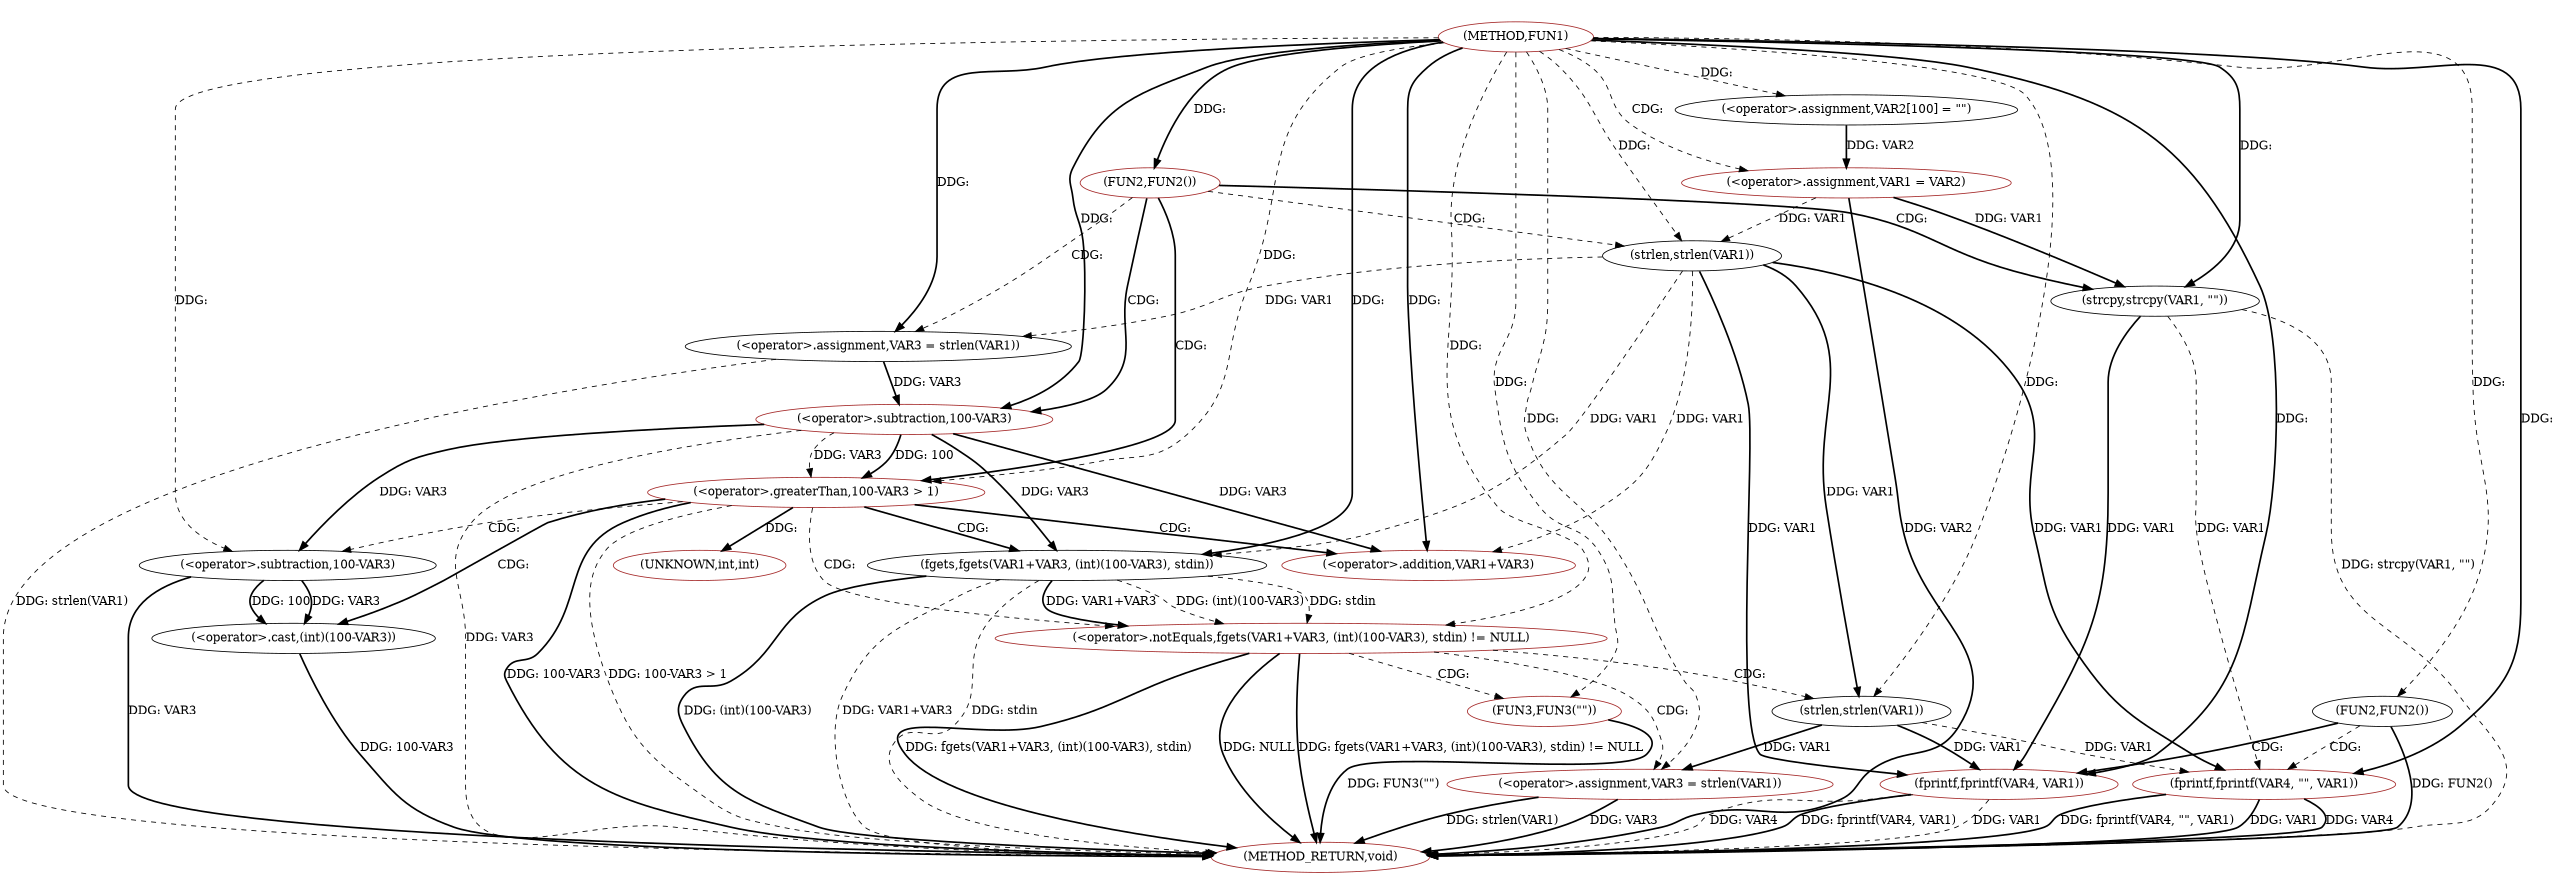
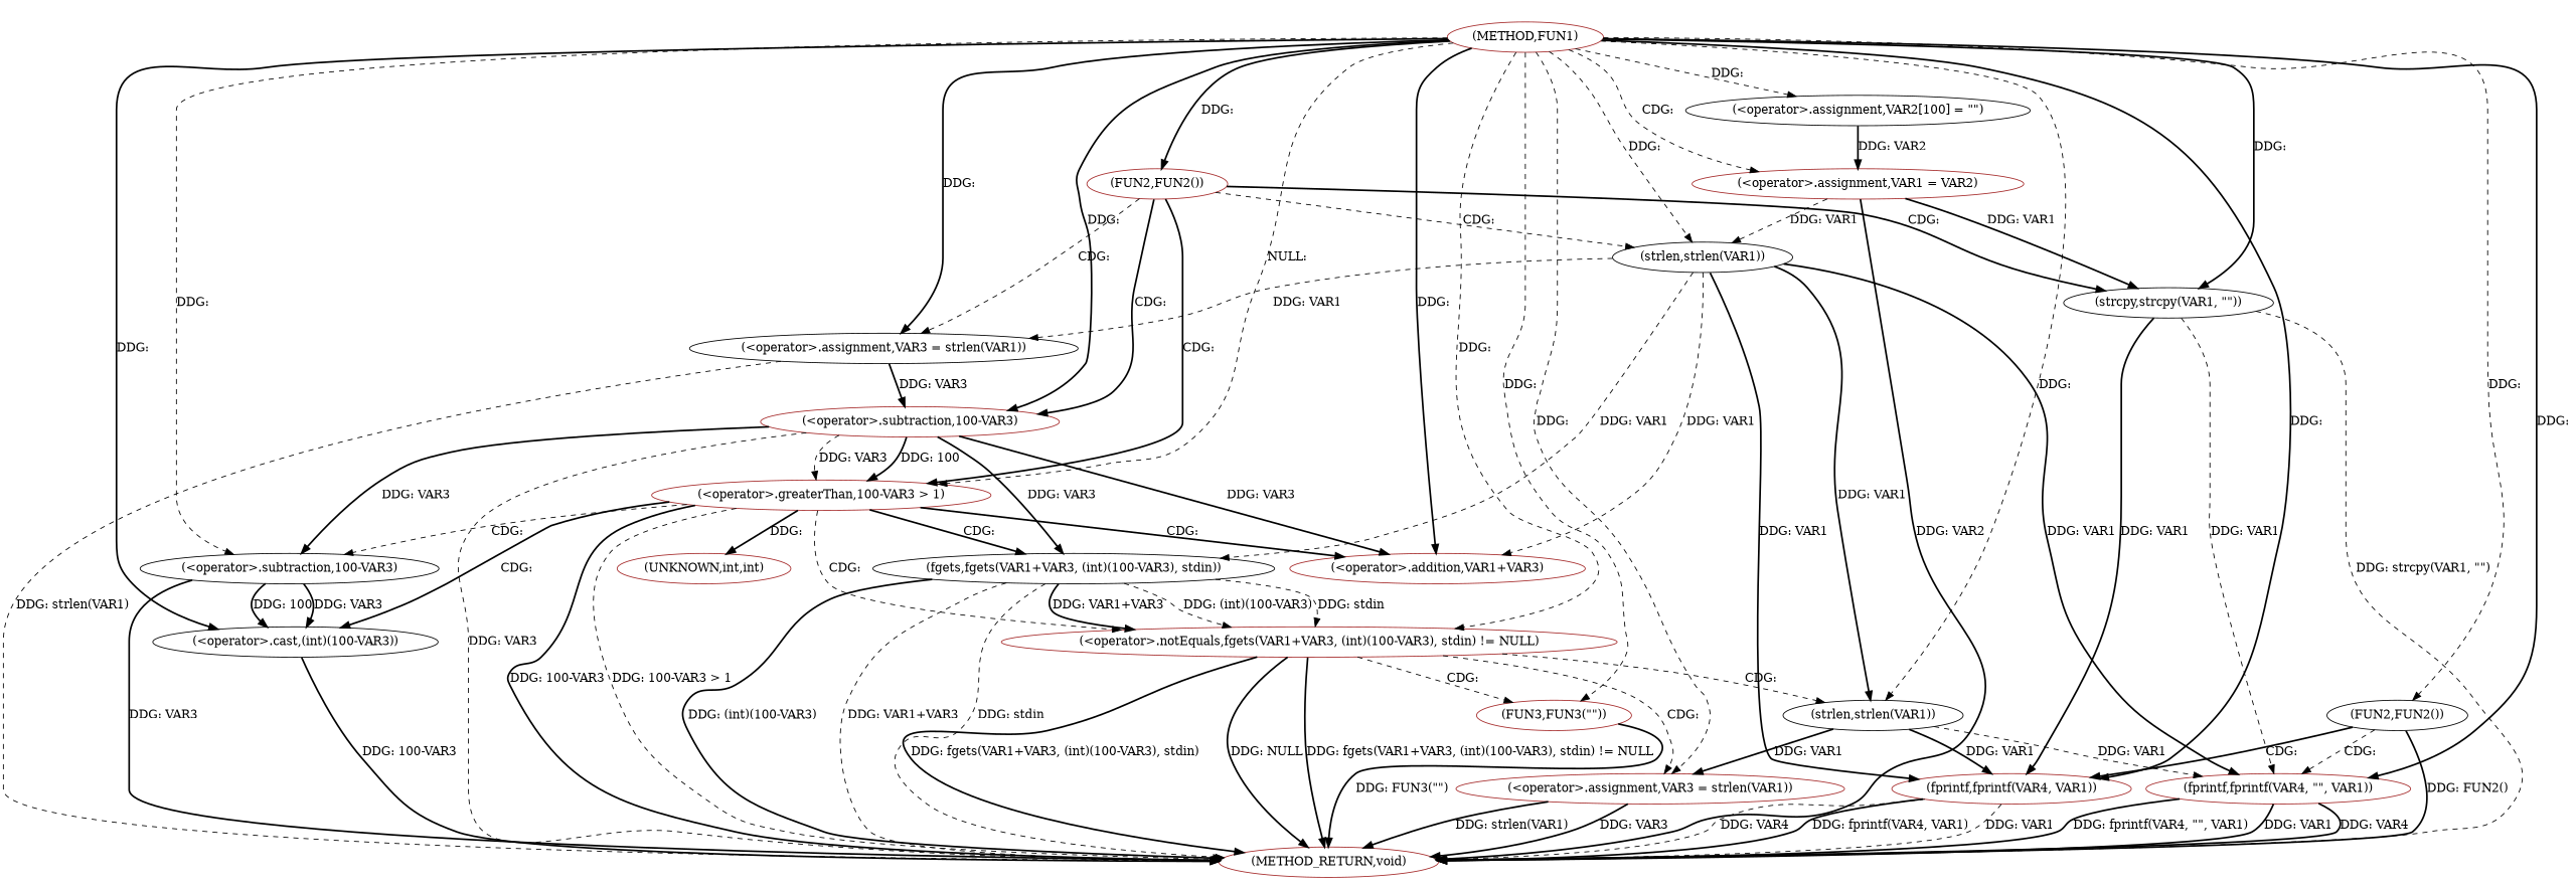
  digraph {
    node [color=brown]
    edge [style=bold]
    n1 [label="(METHOD,FUN1)"]
    n2 [color=black label="(<operator>.assignment,VAR2[100] = \"\")"]
    n3 [label="(<operator>.assignment,VAR1 = VAR2)"]
    n4 [label="(FUN2,FUN2())"]
    n5 [color=black label="(<operator>.assignment,VAR3 = strlen(VAR1))"]
    n6 [color=black label="(strlen,strlen(VAR1))"]
    n7 [label="(<operator>.greaterThan,100-VAR3 > 1)"]
    n8 [label="(<operator>.subtraction,100-VAR3)"]
    n9 [label="(<operator>.notEquals,fgets(VAR1+VAR3, (int)(100-VAR3), stdin) != NULL)"]
    n10 [color=black label="(fgets,fgets(VAR1+VAR3, (int)(100-VAR3), stdin))"]
    n11 [label="(<operator>.addition,VAR1+VAR3)"]
    n12 [color=black label="(<operator>.subtraction,100-VAR3)"]
    n13 [label="(<operator>.assignment,VAR3 = strlen(VAR1))"]
    n14 [color=black label="(strlen,strlen(VAR1))"]
    n15 [label="(FUN3,FUN3(\"\"))"]
    n16 [color=black label="(strcpy,strcpy(VAR1, \"\"))"]
    n17 [color=black label="(FUN2,FUN2())"]
    n18 [label="(fprintf,fprintf(VAR4, VAR1))"]
    n19 [label="(fprintf,fprintf(VAR4, \"\", VAR1))"]
    n20 [label="(METHOD_RETURN,void)"]
    n21 [color=black label="(<operator>.cast,(int)(100-VAR3))"]
    n22 [label="(UNKNOWN,int,int)"]
    n1 -> n2 [label="DDG: " style=dashed]
    n1 -> n3 [label="CDG: " style=dashed]
    n1 -> n4 [label="DDG: "]
    n1 -> n5 [label="DDG: "]
    n1 -> n6 [label="DDG: " style=dashed]
-   n1 -> n7 [label="DDG: " style=dashed]
+   n1 -> n7 [label="NULL: " style=dashed]
    n1 -> n8 [label="DDG: "]
    n1 -> n9 [label="DDG: " style=dashed]
-   n1 -> n10 [label="DDG: "]
+   n1 -> n21 [label="DDG: "]
    n1 -> n11 [label="DDG: "]
    n1 -> n12 [label="DDG: " style=dashed]
    n1 -> n13 [label="DDG: " style=dashed]
    n1 -> n14 [label="DDG: " style=dashed]
    n1 -> n15 [label="DDG: " style=dashed]
    n1 -> n16 [label="DDG: "]
    n1 -> n17 [label="DDG: " style=dashed]
    n1 -> n18 [label="DDG: "]
    n1 -> n19 [label="DDG: "]
    n2 -> n3 [label="DDG: VAR2"]
    n3 -> n6 [label="DDG: VAR1" style=dashed]
    n3 -> n16 [label="DDG: VAR1"]
    n3 -> n20 [label="DDG: VAR2"]
    n4 -> n5 [label="CDG: " style=dashed]
    n4 -> n6 [label="CDG: " style=dashed]
    n4 -> n7 [label="CDG: "]
    n4 -> n8 [label="CDG: "]
    n4 -> n16 [label="CDG: "]
    n5 -> n8 [label="DDG: VAR3"]
    n5 -> n20 [label="DDG: strlen(VAR1)" style=dashed]
    n6 -> n5 [label="DDG: VAR1" style=dashed]
    n6 -> n10 [label="DDG: VAR1" style=dashed]
    n6 -> n11 [label="DDG: VAR1" style=dashed]
    n6 -> n14 [label="DDG: VAR1"]
    n6 -> n18 [label="DDG: VAR1"]
    n6 -> n19 [label="DDG: VAR1"]
    n7 -> n9 [label="CDG: " style=dashed]
    n7 -> n10 [label="CDG: "]
    n7 -> n11 [label="CDG: "]
    n7 -> n12 [label="CDG: " style=dashed]
    n7 -> n20 [label="DDG: 100-VAR3 > 1" style=dashed]
    n7 -> n20 [label="DDG: 100-VAR3"]
    n7 -> n21 [label="CDG: "]
    n7 -> n22 [label="DDG: "]
    n8 -> n7 [label="DDG: 100"]
    n8 -> n7 [label="DDG: VAR3" style=dashed]
    n8 -> n10 [label="DDG: VAR3"]
    n8 -> n11 [label="DDG: VAR3"]
    n8 -> n12 [label="DDG: VAR3"]
    n8 -> n20 [label="DDG: VAR3" style=dashed]
    n9 -> n13 [label="CDG: " style=dashed]
    n9 -> n14 [label="CDG: " style=dashed]
    n9 -> n15 [label="CDG: " style=dashed]
    n9 -> n20 [label="DDG: fgets(VAR1+VAR3, (int)(100-VAR3), stdin) != NULL"]
    n9 -> n20 [label="DDG: fgets(VAR1+VAR3, (int)(100-VAR3), stdin)"]
    n9 -> n20 [label="DDG: NULL"]
    n10 -> n9 [label="DDG: VAR1+VAR3"]
    n10 -> n9 [label="DDG: (int)(100-VAR3)" style=dashed]
    n10 -> n9 [label="DDG: stdin" style=dashed]
    n10 -> n20 [label="DDG: (int)(100-VAR3)"]
    n10 -> n20 [label="DDG: VAR1+VAR3" style=dashed]
    n10 -> n20 [label="DDG: stdin" style=dashed]
    n12 -> n20 [label="DDG: VAR3"]
    n12 -> n21 [label="DDG: 100"]
    n12 -> n21 [label="DDG: VAR3"]
    n13 -> n20 [label="DDG: strlen(VAR1)"]
    n13 -> n20 [label="DDG: VAR3"]
    n14 -> n13 [label="DDG: VAR1"]
    n14 -> n18 [label="DDG: VAR1"]
    n14 -> n19 [label="DDG: VAR1" style=dashed]
    n15 -> n20 [label="DDG: FUN3(\"\")"]
    n16 -> n18 [label="DDG: VAR1"]
    n16 -> n19 [label="DDG: VAR1" style=dashed]
    n16 -> n20 [label="DDG: strcpy(VAR1, \"\")" style=dashed]
    n17 -> n18 [label="CDG: "]
    n17 -> n19 [label="CDG: " style=dashed]
    n17 -> n20 [label="DDG: FUN2()"]
    n18 -> n20 [label="DDG: fprintf(VAR4, VAR1)"]
    n18 -> n20 [label="DDG: VAR1" style=dashed]
    n18 -> n20 [label="DDG: VAR4" style=dashed]
    n19 -> n20 [label="DDG: VAR1"]
    n19 -> n20 [label="DDG: VAR4"]
    n19 -> n20 [label="DDG: fprintf(VAR4, \"\", VAR1)"]
    n21 -> n20 [label="DDG: 100-VAR3"]
  }
